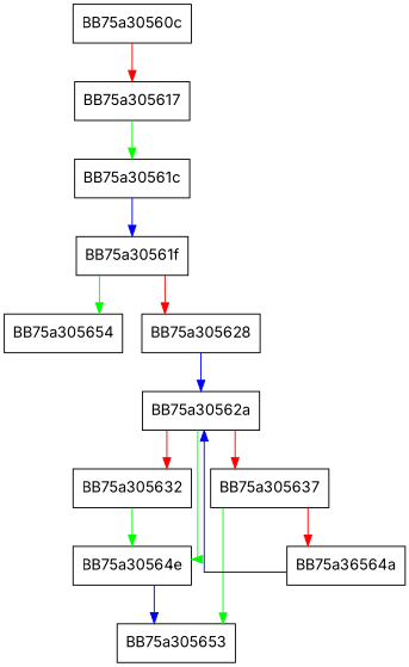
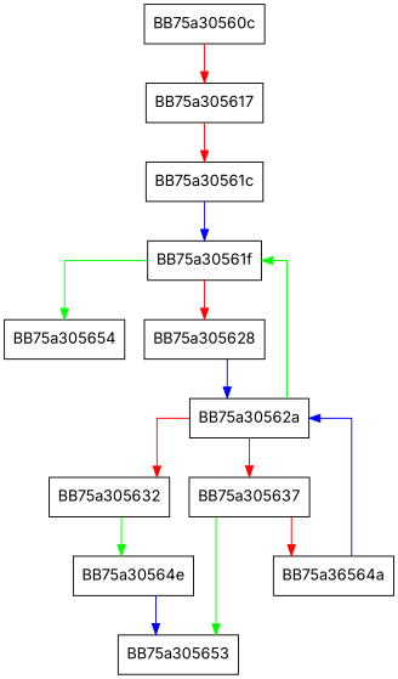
  digraph {
    fontname=Inter
    splines=ortho
    node [fontname=Inter shape=box]
    edge [color=red fontname=Inter]
    BB75a30560c
    BB75a305617
    BB75a30561c
    BB75a30561f
    BB75a305654
    BB75a305628
    BB75a30562a
    BB75a30564e
    BB75a305632
    BB75a305637
    BB75a305653
    n12 [label=BB75a36564a]
    BB75a30560c -> BB75a305617
-   BB75a305617 -> BB75a30561c [color=green]
+   BB75a305617 -> BB75a30561c
    BB75a30561c -> BB75a30561f [color=blue]
    BB75a30561f -> BB75a305654 [color=green]
    BB75a30561f -> BB75a305628
    BB75a305628 -> BB75a30562a [color=blue]
-   BB75a30562a -> BB75a30564e [color=green]
+   BB75a30562a -> BB75a30561f [color=green]
    BB75a30562a -> BB75a305632
    BB75a30562a -> BB75a305637
    BB75a30564e -> BB75a305653 [color=blue]
    BB75a305632 -> BB75a30564e [color=green]
    BB75a305637 -> BB75a305653 [color=green]
    BB75a305637 -> n12
    n12 -> BB75a30562a [color=blue]
  }
